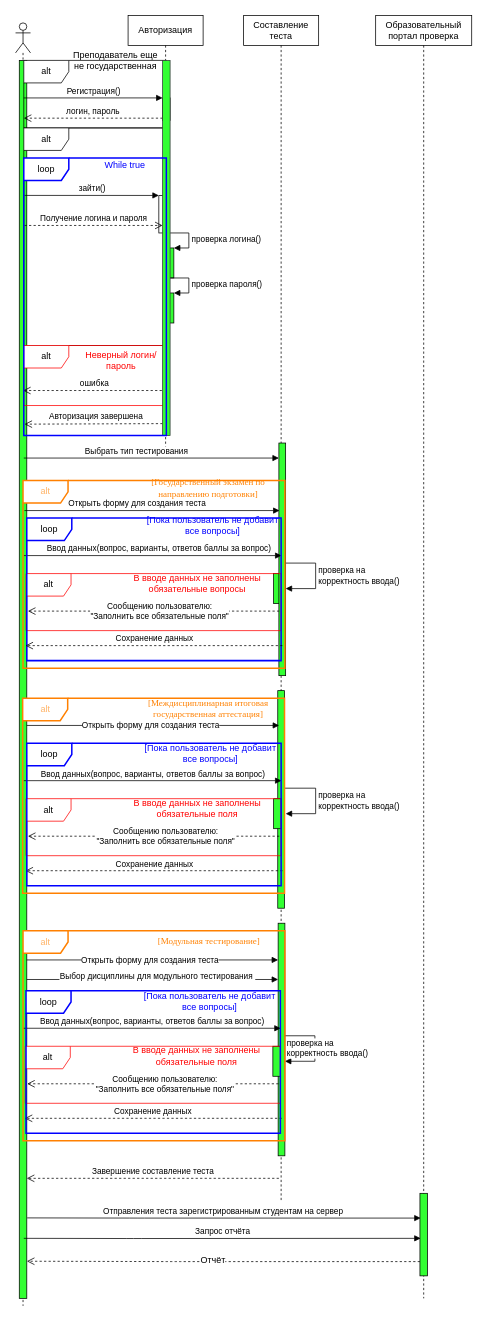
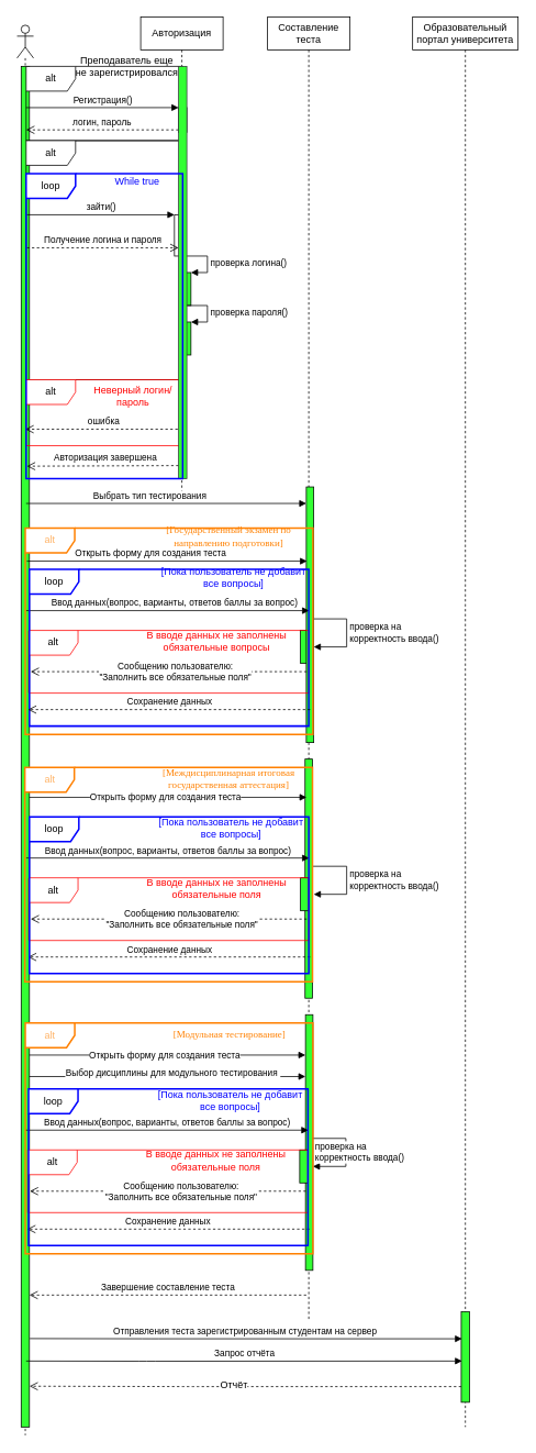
  <mxCell id="0" />
  <mxCell id="1" parent="0" />
  <mxCell id="2" value="" style="shape=umlLifeline;participant=umlActor;perimeter=lifelinePerimeter;whiteSpace=wrap;html=1;container=1;collapsible=0;recursiveResize=0;verticalAlign=top;spacingTop=36;outlineConnect=0;" parent="1" vertex="1"><mxGeometry y="30" width="20" height="1710" as="geometry" x="20" /></mxCell>
  <mxCell id="3" value="" style="html=1;points=[];perimeter=orthogonalPerimeter;strokeColor=#000000;fillColor=#33FF33;" parent="2" vertex="1"><mxGeometry x="5" y="50" width="10" height="1650" as="geometry" /></mxCell>
  <mxCell id="4" value="Авторизация" style="shape=umlLifeline;perimeter=lifelinePerimeter;whiteSpace=wrap;html=1;container=1;collapsible=0;recursiveResize=0;outlineConnect=0;" parent="1" vertex="1"><mxGeometry x="170" width="100" height="580" as="geometry" y="20" /></mxCell>
  <mxCell id="5" value="alt" style="shape=umlFrame;whiteSpace=wrap;html=1;" parent="1" vertex="1"><mxGeometry x="31" y="80" width="190" height="90" as="geometry" /></mxCell>
- <mxCell id="6" value="Преподаватель еще не государственная" style="text;html=1;strokeColor=none;fillColor=none;align=center;verticalAlign=middle;whiteSpace=wrap;rounded=0;" parent="1" vertex="1"><mxGeometry x="89" y="70" width="129" height="20" as="geometry" /></mxCell>
+ <mxCell id="6" value="Преподаватель еще не зарегистрировался" style="text;html=1;strokeColor=none;fillColor=none;align=center;verticalAlign=middle;whiteSpace=wrap;rounded=0;" parent="1" vertex="1"><mxGeometry x="89" y="70" width="129" height="20" as="geometry" /></mxCell>
  <mxCell id="7" value="" style="html=1;points=[];perimeter=orthogonalPerimeter;" parent="1" vertex="1"><mxGeometry x="216" y="130" width="10" height="30" as="geometry" /></mxCell>
  <mxCell id="8" value="Регистрация()" style="html=1;verticalAlign=bottom;endArrow=block;entryX=0;entryY=0;exitX=0;exitY=0.556;exitDx=0;exitDy=0;exitPerimeter=0;" parent="1" source="5" target="7" edge="1"><mxGeometry relative="1" as="geometry"><mxPoint x="141" y="130" as="sourcePoint" /></mxGeometry></mxCell>
  <mxCell id="9" value="логин, пароль" style="html=1;verticalAlign=bottom;endArrow=open;dashed=1;endSize=8;" parent="1" source="7" edge="1"><mxGeometry relative="1" as="geometry"><mxPoint x="31" y="157" as="targetPoint" /></mxGeometry></mxCell>
  <mxCell id="10" value="alt" style="shape=umlFrame;whiteSpace=wrap;html=1;" parent="1" vertex="1"><mxGeometry x="31" y="170" width="190" height="290" as="geometry" /></mxCell>
  <mxCell id="11" value="While true" style="text;html=1;strokeColor=none;fillColor=none;align=center;verticalAlign=middle;whiteSpace=wrap;rounded=0;labelBackgroundColor=#ffffff;fontColor=#0000FF;" parent="1" vertex="1"><mxGeometry x="131" y="210" width="70" height="20" as="geometry" /></mxCell>
  <mxCell id="12" value="" style="html=1;points=[];perimeter=orthogonalPerimeter;" parent="1" vertex="1"><mxGeometry x="211" y="260" width="10" height="50" as="geometry" /></mxCell>
  <mxCell id="13" value="зайти()" style="html=1;verticalAlign=bottom;endArrow=block;entryX=0;entryY=0;exitX=0.005;exitY=0.135;exitDx=0;exitDy=0;exitPerimeter=0;" parent="1" source="32" target="12" edge="1"><mxGeometry relative="1" as="geometry"><mxPoint x="141" y="240" as="sourcePoint" /></mxGeometry></mxCell>
  <mxCell id="14" value="Получение логина и пароля" style="html=1;verticalAlign=bottom;endArrow=open;dashed=1;endSize=8;" parent="1" target="23" edge="1"><mxGeometry relative="1" as="geometry"><mxPoint x="30" y="307" as="targetPoint" /><mxPoint x="32" y="300" as="sourcePoint" /><Array as="points"><mxPoint x="151" y="300" /></Array></mxGeometry></mxCell>
  <mxCell id="15" value="" style="html=1;points=[];perimeter=orthogonalPerimeter;fillColor=#33FF33;" parent="1" vertex="1"><mxGeometry x="221" y="330" width="10" height="40" as="geometry" /></mxCell>
  <mxCell id="16" value="проверка логина()" style="edgeStyle=orthogonalEdgeStyle;html=1;align=left;spacingLeft=2;endArrow=block;rounded=0;entryX=1;entryY=0;" parent="1" target="15" edge="1"><mxGeometry relative="1" as="geometry"><mxPoint x="226" y="310" as="sourcePoint" /><Array as="points"><mxPoint x="251" y="310" /></Array></mxGeometry></mxCell>
  <mxCell id="17" value="" style="html=1;points=[];perimeter=orthogonalPerimeter;fillColor=#33FF33;" parent="1" vertex="1"><mxGeometry x="221" y="390" width="10" height="40" as="geometry" /></mxCell>
  <mxCell id="18" value="проверка пароля()" style="edgeStyle=orthogonalEdgeStyle;html=1;align=left;spacingLeft=2;endArrow=block;rounded=0;entryX=1;entryY=0;" parent="1" target="17" edge="1"><mxGeometry relative="1" as="geometry"><mxPoint x="226" y="370" as="sourcePoint" /><Array as="points"><mxPoint x="251" y="370" /></Array></mxGeometry></mxCell>
  <mxCell id="19" value="alt" style="shape=umlFrame;whiteSpace=wrap;html=1;strokeColor=#FF0000;" parent="1" vertex="1"><mxGeometry x="31" y="460" width="190" height="80" as="geometry" /></mxCell>
  <mxCell id="20" value="Неверный логин/пароль" style="text;html=1;strokeColor=none;fillColor=none;align=center;verticalAlign=middle;whiteSpace=wrap;rounded=0;fontColor=#FF0000;" parent="1" vertex="1"><mxGeometry x="111" y="470" width="100" height="20" as="geometry" /></mxCell>
  <mxCell id="21" value="ошибка" style="html=1;verticalAlign=bottom;endArrow=open;dashed=1;endSize=8;exitX=1;exitY=0.75;exitDx=0;exitDy=0;exitPerimeter=0;" parent="1" source="19" edge="1"><mxGeometry relative="1" as="geometry"><mxPoint x="30" y="520" as="targetPoint" /><mxPoint x="216.5" y="520.5" as="sourcePoint" /></mxGeometry></mxCell>
  <mxCell id="22" value="Авторизация завершена" style="html=1;verticalAlign=bottom;endArrow=open;dashed=1;endSize=8;exitX=1.005;exitY=0.957;exitDx=0;exitDy=0;exitPerimeter=0;entryX=0.005;entryY=0.959;entryDx=0;entryDy=0;entryPerimeter=0;" parent="1" source="32" target="32" edge="1"><mxGeometry relative="1" as="geometry"><mxPoint x="40.05" y="531.04" as="targetPoint" /><mxPoint x="231" y="530" as="sourcePoint" /></mxGeometry></mxCell>
  <mxCell id="23" value="" style="html=1;points=[];perimeter=orthogonalPerimeter;strokeColor=#36393d;fillColor=#33FF33;" parent="1" vertex="1"><mxGeometry x="216" y="80" width="10" height="500" as="geometry" /></mxCell>
  <mxCell id="24" value="Составление теста" style="shape=umlLifeline;perimeter=lifelinePerimeter;whiteSpace=wrap;html=1;container=1;collapsible=0;recursiveResize=0;outlineConnect=0;" parent="1" vertex="1"><mxGeometry x="324" width="100" height="1580" as="geometry" y="20" /></mxCell>
  <mxCell id="25" value="" style="html=1;points=[];perimeter=orthogonalPerimeter;fillColor=#33FF33;" parent="24" vertex="1"><mxGeometry x="39.98" y="744" width="10" height="40" as="geometry" /></mxCell>
  <mxCell id="26" value="проверка на &lt;br&gt;корректность ввода()" style="edgeStyle=orthogonalEdgeStyle;html=1;align=left;spacingLeft=2;endArrow=block;rounded=0;exitX=1;exitY=1;exitDx=0;exitDy=0;exitPerimeter=0;" parent="24" edge="1"><mxGeometry relative="1" as="geometry"><mxPoint x="54.98" y="730" as="sourcePoint" /><Array as="points"><mxPoint x="95.98" y="730" /><mxPoint x="95.98" y="764" /></Array><mxPoint x="55.98" y="764" as="targetPoint" /></mxGeometry></mxCell>
  <mxCell id="27" value="" style="html=1;points=[];perimeter=orthogonalPerimeter;fillColor=#33FF33;" parent="24" vertex="1"><mxGeometry x="45.5" y="900" width="9" height="290" as="geometry" /></mxCell>
  <mxCell id="28" value="Выбрать тип тестирования" style="html=1;verticalAlign=bottom;endArrow=block;" parent="1" edge="1"><mxGeometry x="-0.118" relative="1" as="geometry"><mxPoint x="31.001" y="610" as="sourcePoint" /><mxPoint x="371" y="610" as="targetPoint" /><mxPoint as="offset" /></mxGeometry></mxCell>
  <mxCell id="29" value="" style="html=1;points=[];perimeter=orthogonalPerimeter;fillColor=#33FF33;" parent="1" vertex="1"><mxGeometry x="371" y="590" width="9" height="310" as="geometry" /></mxCell>
- <mxCell id="30" value="Образовательный портал проверка" style="shape=umlLifeline;perimeter=lifelinePerimeter;whiteSpace=wrap;html=1;container=1;collapsible=0;recursiveResize=0;outlineConnect=0;" parent="1" vertex="1"><mxGeometry x="500" width="128" height="1710" as="geometry" y="20" /></mxCell>
+ <mxCell id="30" value="Образовательный портал университета" style="shape=umlLifeline;perimeter=lifelinePerimeter;whiteSpace=wrap;html=1;container=1;collapsible=0;recursiveResize=0;outlineConnect=0;" parent="1" vertex="1"><mxGeometry x="500" width="128" height="1710" as="geometry" y="20" /></mxCell>
  <mxCell id="31" value="" style="html=1;points=[];perimeter=orthogonalPerimeter;fillColor=#33FF33;" parent="30" vertex="1"><mxGeometry x="59" y="1570" width="10" height="110" as="geometry" /></mxCell>
  <mxCell id="32" value="loop" style="shape=umlFrame;whiteSpace=wrap;html=1;strokeColor=#0000FF;strokeWidth=2;" parent="1" vertex="1"><mxGeometry x="31" y="210" width="190" height="370" as="geometry" /></mxCell>
  <mxCell id="33" value="" style="group" parent="1" vertex="1" connectable="0"><mxGeometry x="29.98" y="640" width="350.02" height="250" as="geometry" /></mxCell>
  <mxCell id="34" value="alt" style="shape=umlFrame;whiteSpace=wrap;html=1;strokeColor=#FF0000;" parent="33" vertex="1"><mxGeometry x="4.0" y="124" width="340" height="76" as="geometry" /></mxCell>
  <mxCell id="35" value="В вводе данных не заполнены обязательные вопросы" style="text;html=1;strokeColor=none;fillColor=none;align=center;verticalAlign=middle;whiteSpace=wrap;rounded=0;fontColor=#FF0000;" parent="33" vertex="1"><mxGeometry x="131.02" y="127" width="202.98" height="20" as="geometry" /></mxCell>
  <mxCell id="36" value="Сообщению пользователю: &lt;br&gt;&quot;Заполнить все обязательные поля&quot;" style="html=1;verticalAlign=bottom;endArrow=open;dashed=1;endSize=8;" parent="33" edge="1"><mxGeometry x="-0.051" y="16" relative="1" as="geometry"><mxPoint x="6.5" y="174.0" as="targetPoint" /><mxPoint x="341.5" y="174" as="sourcePoint" /><Array as="points"><mxPoint x="281.5" y="174" /></Array><mxPoint as="offset" /></mxGeometry></mxCell>
  <mxCell id="37" value="Открыть форму для создания теста" style="html=1;verticalAlign=bottom;endArrow=block;" parent="33" edge="1"><mxGeometry x="-0.118" relative="1" as="geometry"><mxPoint x="1.95" y="40" as="sourcePoint" /><mxPoint x="341.95" y="40" as="targetPoint" /><mxPoint as="offset" /></mxGeometry></mxCell>
  <mxCell id="38" value="Ввод данных(вопрос, варианты, ответов баллы за вопрос)" style="html=1;verticalAlign=bottom;endArrow=block;exitX=0.5;exitY=0.456;exitDx=0;exitDy=0;exitPerimeter=0;" parent="33" edge="1"><mxGeometry x="0.048" relative="1" as="geometry"><mxPoint x="1.02" y="100" as="sourcePoint" /><mxPoint x="344.52" y="100" as="targetPoint" /><mxPoint as="offset" /></mxGeometry></mxCell>
  <mxCell id="39" value="loop" style="shape=umlFrame;whiteSpace=wrap;html=1;strokeColor=#0000FF;strokeWidth=2;" parent="33" vertex="1"><mxGeometry x="5.0" y="50" width="339" height="190" as="geometry" /></mxCell>
  <mxCell id="40" value="Сохранение данных" style="html=1;verticalAlign=bottom;endArrow=open;dashed=1;endSize=8;" parent="33" edge="1"><mxGeometry relative="1" as="geometry"><mxPoint x="3.25" y="220.0" as="targetPoint" /><mxPoint x="345.75" y="220.0" as="sourcePoint" /></mxGeometry></mxCell>
  <mxCell id="41" value="[Пока пользователь не добавит все вопросы]" style="text;html=1;strokeColor=none;fillColor=none;align=center;verticalAlign=middle;whiteSpace=wrap;rounded=0;fontColor=#0000FF;" parent="33" vertex="1"><mxGeometry x="156.02" y="50" width="194" height="20" as="geometry" /></mxCell>
  <mxCell id="42" value="&lt;span style=&quot;line-height: 115% ; font-family: &amp;quot;times new roman&amp;quot; , serif&quot;&gt;&lt;font style=&quot;font-size: 12px&quot;&gt;[Государственный экзамен по направлению подготовки]&lt;/font&gt;&lt;/span&gt;" style="text;html=1;strokeColor=none;fillColor=none;align=center;verticalAlign=middle;whiteSpace=wrap;rounded=0;fontSize=12;fontColor=#FF8000;" parent="33" vertex="1"><mxGeometry x="144.02" width="206" height="20" as="geometry" /></mxCell>
  <mxCell id="43" value="alt" style="shape=umlFrame;whiteSpace=wrap;html=1;strokeWidth=2;fontColor=#FFB366;strokeColor=#FF8000;" parent="33" vertex="1"><mxGeometry width="349" height="250" as="geometry" /></mxCell>
  <mxCell id="44" value="Отправления теста зарегистрированным студентам на сервер&amp;nbsp;" style="html=1;verticalAlign=bottom;endArrow=block;exitX=1.053;exitY=0.935;exitDx=0;exitDy=0;exitPerimeter=0;" parent="1" source="3" edge="1"><mxGeometry relative="1" as="geometry"><mxPoint x="76" y="1710" as="sourcePoint" /><mxPoint x="560" y="1623" as="targetPoint" /><Array as="points"><mxPoint x="182" y="1623" /></Array></mxGeometry></mxCell>
  <mxCell id="45" value="" style="group" parent="1" vertex="1" connectable="0"><mxGeometry x="29.5" y="930" width="390.5" height="260" as="geometry" /></mxCell>
  <mxCell id="46" value="" style="html=1;points=[];perimeter=orthogonalPerimeter;fillColor=#33FF33;" parent="45" vertex="1"><mxGeometry x="334.5" y="134" width="10" height="40" as="geometry" /></mxCell>
  <mxCell id="47" value="проверка на &lt;br&gt;корректность ввода()" style="edgeStyle=orthogonalEdgeStyle;html=1;align=left;spacingLeft=2;endArrow=block;rounded=0;exitX=1;exitY=1;exitDx=0;exitDy=0;exitPerimeter=0;" parent="45" edge="1"><mxGeometry relative="1" as="geometry"><mxPoint x="349.5" y="120" as="sourcePoint" /><Array as="points"><mxPoint x="390.5" y="120" /><mxPoint x="390.5" y="154" /></Array><mxPoint x="350.5" y="154" as="targetPoint" /></mxGeometry></mxCell>
  <mxCell id="48" value="alt" style="shape=umlFrame;whiteSpace=wrap;html=1;strokeColor=#FF0000;" parent="45" vertex="1"><mxGeometry x="4.5" y="134" width="340" height="76" as="geometry" /></mxCell>
  <mxCell id="49" value="В вводе данных не заполнены обязательные поля" style="text;html=1;strokeColor=none;fillColor=none;align=center;verticalAlign=middle;whiteSpace=wrap;rounded=0;fontColor=#FF0000;" parent="45" vertex="1"><mxGeometry x="131.52" y="137" width="202.98" height="20" as="geometry" /></mxCell>
  <mxCell id="50" value="Сообщению пользователю: &lt;br&gt;&quot;Заполнить все обязательные поля&quot;" style="html=1;verticalAlign=bottom;endArrow=open;dashed=1;endSize=8;" parent="45" edge="1"><mxGeometry x="-79.5" y="-960" as="geometry"><mxPoint x="7" y="184.0" as="targetPoint" /><mxPoint x="342" y="184" as="sourcePoint" /><Array as="points"><mxPoint x="282" y="184" /></Array><mxPoint x="16" y="16" as="offset" /></mxGeometry></mxCell>
  <mxCell id="51" value="Открыть форму для создания теста" style="html=1;verticalAlign=bottom;endArrow=block;entryX=0.205;entryY=0.16;entryDx=0;entryDy=0;entryPerimeter=0;" parent="45" source="3" target="27" edge="1"><mxGeometry x="-79.5" y="-960" as="geometry"><mxPoint x="2.5" y="50" as="sourcePoint" /><mxPoint x="342.45" y="50" as="targetPoint" /><mxPoint x="-3" y="9" as="offset" /></mxGeometry></mxCell>
  <mxCell id="52" value="Ввод данных(вопрос, варианты, ответов баллы за вопрос)" style="html=1;verticalAlign=bottom;endArrow=block;exitX=0.5;exitY=0.456;exitDx=0;exitDy=0;exitPerimeter=0;" parent="45" edge="1"><mxGeometry x="0.5" y="10" as="geometry"><mxPoint x="1.52" y="110" as="sourcePoint" /><mxPoint x="345.02" y="110" as="targetPoint" /><mxPoint as="offset" /></mxGeometry></mxCell>
  <mxCell id="53" value="Сохранение данных" style="html=1;verticalAlign=bottom;endArrow=open;dashed=1;endSize=8;" parent="45" edge="1"><mxGeometry x="0.5" y="10" as="geometry"><mxPoint x="3.75" y="230.0" as="targetPoint" /><mxPoint x="346.25" y="230.0" as="sourcePoint" /></mxGeometry></mxCell>
  <mxCell id="54" value="[Пока пользователь не добавит все вопросы]" style="text;html=1;strokeColor=none;fillColor=none;align=center;verticalAlign=middle;whiteSpace=wrap;rounded=0;fontColor=#0000FF;" parent="45" vertex="1"><mxGeometry x="153.52" y="64" width="194" height="20" as="geometry" /></mxCell>
  <mxCell id="55" value="&lt;span style=&quot;line-height: 115% ; font-family: &amp;#34;times new roman&amp;#34; , serif&quot;&gt;&lt;font style=&quot;font-size: 12px&quot;&gt;[Междисциплинарная итоговая государственная аттестация]&lt;/font&gt;&lt;/span&gt;" style="text;html=1;strokeColor=none;fillColor=none;align=center;verticalAlign=middle;whiteSpace=wrap;rounded=0;fontSize=12;fontColor=#FF8000;" parent="45" vertex="1"><mxGeometry x="144.52" y="4" width="206" height="20" as="geometry" /></mxCell>
  <mxCell id="56" value="loop" style="shape=umlFrame;whiteSpace=wrap;html=1;strokeColor=#0000FF;strokeWidth=2;" parent="45" vertex="1"><mxGeometry x="5.5" y="60" width="339" height="190" as="geometry" /></mxCell>
  <mxCell id="57" value="alt" style="shape=umlFrame;whiteSpace=wrap;html=1;strokeWidth=2;fontColor=#FFB366;strokeColor=#FF8000;" parent="45" vertex="1"><mxGeometry width="349" height="260" as="geometry" /></mxCell>
  <mxCell id="58" value="" style="group" parent="1" vertex="1" connectable="0"><mxGeometry x="30" y="1230" width="388.98" height="310" as="geometry" /></mxCell>
  <mxCell id="59" value="" style="html=1;points=[];perimeter=orthogonalPerimeter;fillColor=#33FF33;" parent="58" vertex="1"><mxGeometry x="340" width="9" height="310" as="geometry" /></mxCell>
  <mxCell id="60" value="" style="html=1;points=[];perimeter=orthogonalPerimeter;fillColor=#33FF33;" parent="58" vertex="1"><mxGeometry x="332.98" y="164" width="10" height="40" as="geometry" /></mxCell>
  <mxCell id="61" value="проверка на &lt;br&gt;корректность ввода()" style="edgeStyle=orthogonalEdgeStyle;html=1;align=left;spacingLeft=2;endArrow=block;rounded=0;exitX=1;exitY=1;exitDx=0;exitDy=0;exitPerimeter=0;" parent="58" edge="1"><mxGeometry x="-1.52" y="30" as="geometry"><mxPoint x="347.98" y="150" as="sourcePoint" /><Array as="points"><mxPoint x="388.98" y="150" /><mxPoint x="388.98" y="184" /></Array><mxPoint x="348.98" y="184" as="targetPoint" /></mxGeometry></mxCell>
  <mxCell id="62" value="alt" style="shape=umlFrame;whiteSpace=wrap;html=1;strokeColor=#FF0000;" parent="58" vertex="1"><mxGeometry x="2.98" y="164" width="340" height="76" as="geometry" /></mxCell>
  <mxCell id="63" value="В вводе данных не заполнены обязательные поля" style="text;html=1;strokeColor=none;fillColor=none;align=center;verticalAlign=middle;whiteSpace=wrap;rounded=0;fontColor=#FF0000;" parent="58" vertex="1"><mxGeometry x="130.0" y="167" width="202.98" height="20" as="geometry" /></mxCell>
  <mxCell id="64" value="Сообщению пользователю: &lt;br&gt;&quot;Заполнить все обязательные поля&quot;" style="html=1;verticalAlign=bottom;endArrow=open;dashed=1;endSize=8;" parent="58" edge="1"><mxGeometry x="-81.02" y="-930" as="geometry"><mxPoint x="5.48" y="214.0" as="targetPoint" /><mxPoint x="340.48" y="214" as="sourcePoint" /><Array as="points"><mxPoint x="280.48" y="214" /></Array><mxPoint x="16" y="16" as="offset" /></mxGeometry></mxCell>
  <mxCell id="65" value="Открыть форму для создания теста" style="html=1;verticalAlign=bottom;endArrow=block;exitX=0.99;exitY=0.831;exitDx=0;exitDy=0;exitPerimeter=0;" parent="58" edge="1"><mxGeometry x="-79.5" y="-956" as="geometry"><mxPoint x="4.9" y="48.95" as="sourcePoint" /><mxPoint x="340" y="48.95" as="targetPoint" /><mxPoint x="-3" y="9" as="offset" /></mxGeometry></mxCell>
  <mxCell id="66" value="Ввод данных(вопрос, варианты, ответов баллы за вопрос)" style="html=1;verticalAlign=bottom;endArrow=block;exitX=0.5;exitY=0.456;exitDx=0;exitDy=0;exitPerimeter=0;" parent="58" edge="1"><mxGeometry x="-1.02" y="40" as="geometry"><mxPoint y="140" as="sourcePoint" /><mxPoint x="343.5" y="140" as="targetPoint" /><mxPoint as="offset" /></mxGeometry></mxCell>
  <mxCell id="67" value="Сохранение данных" style="html=1;verticalAlign=bottom;endArrow=open;dashed=1;endSize=8;" parent="58" edge="1"><mxGeometry x="-1.02" y="40" as="geometry"><mxPoint x="2.23" y="260.0" as="targetPoint" /><mxPoint x="344.73" y="260.0" as="sourcePoint" /></mxGeometry></mxCell>
  <mxCell id="68" value="[Пока пользователь не добавит все вопросы]" style="text;html=1;strokeColor=none;fillColor=none;align=center;verticalAlign=middle;whiteSpace=wrap;rounded=0;fontColor=#0000FF;" parent="58" vertex="1"><mxGeometry x="152.0" y="94" width="194" height="20" as="geometry" /></mxCell>
  <mxCell id="69" value="&lt;span style=&quot;line-height: 115% ; font-family: &amp;#34;times new roman&amp;#34; , serif&quot;&gt;&lt;font style=&quot;font-size: 12px&quot;&gt;[Модульная тестирование]&lt;/font&gt;&lt;/span&gt;" style="text;html=1;strokeColor=none;fillColor=none;align=center;verticalAlign=middle;whiteSpace=wrap;rounded=0;fontSize=12;fontColor=#FF8000;" parent="58" vertex="1"><mxGeometry x="144.52" y="14" width="206" height="20" as="geometry" /></mxCell>
  <mxCell id="70" value="loop" style="shape=umlFrame;whiteSpace=wrap;html=1;strokeColor=#0000FF;strokeWidth=2;" parent="58" vertex="1"><mxGeometry x="3.98" y="90" width="339" height="190" as="geometry" /></mxCell>
  <mxCell id="71" value="Выбор дисциплины для модульного тестирования&amp;nbsp;" style="html=1;verticalAlign=bottom;endArrow=block;" parent="58" source="3" edge="1"><mxGeometry x="-80" y="-1260" as="geometry"><mxPoint x="14.9" y="64.95" as="sourcePoint" /><mxPoint x="340" y="75" as="targetPoint" /><mxPoint x="6" y="5" as="offset" /></mxGeometry></mxCell>
  <mxCell id="72" value="alt" style="shape=umlFrame;whiteSpace=wrap;html=1;strokeWidth=2;fontColor=#FFB366;strokeColor=#FF8000;" parent="58" vertex="1"><mxGeometry y="10" width="349" height="280" as="geometry" /></mxCell>
  <mxCell id="73" value="Завершение составление теста" style="html=1;verticalAlign=bottom;endArrow=open;dashed=1;endSize=8;" parent="1" target="3" edge="1"><mxGeometry relative="1" as="geometry"><mxPoint x="186" y="1570" as="targetPoint" /><mxPoint x="371" y="1570" as="sourcePoint" /></mxGeometry></mxCell>
  <mxCell id="74" value="" style="html=1;verticalAlign=bottom;endArrow=open;dashed=1;endSize=8;entryX=1.012;entryY=0.97;entryDx=0;entryDy=0;entryPerimeter=0;" parent="1" source="31" target="3" edge="1"><mxGeometry relative="1" as="geometry"><mxPoint x="40" y="1681" as="targetPoint" /><mxPoint x="424" y="1720" as="sourcePoint" /><Array as="points"><mxPoint x="230" y="1681" /></Array></mxGeometry></mxCell>
  <mxCell id="75" value="Отчёт" style="edgeLabel;html=1;align=center;verticalAlign=middle;resizable=0;points=[];fontSize=12;fontColor=#000000;" parent="74" vertex="1" connectable="0"><mxGeometry x="0.056" y="-3" relative="1" as="geometry"><mxPoint as="offset" /></mxGeometry></mxCell>
  <mxCell id="76" value="Запрос отчёта" style="html=1;verticalAlign=bottom;endArrow=block;exitX=1.053;exitY=0.935;exitDx=0;exitDy=0;exitPerimeter=0;" parent="1" edge="1"><mxGeometry relative="1" as="geometry"><mxPoint x="31" y="1650" as="sourcePoint" /><mxPoint x="560" y="1650" as="targetPoint" /><Array as="points"><mxPoint x="177.47" y="1650.25" /></Array></mxGeometry></mxCell>
